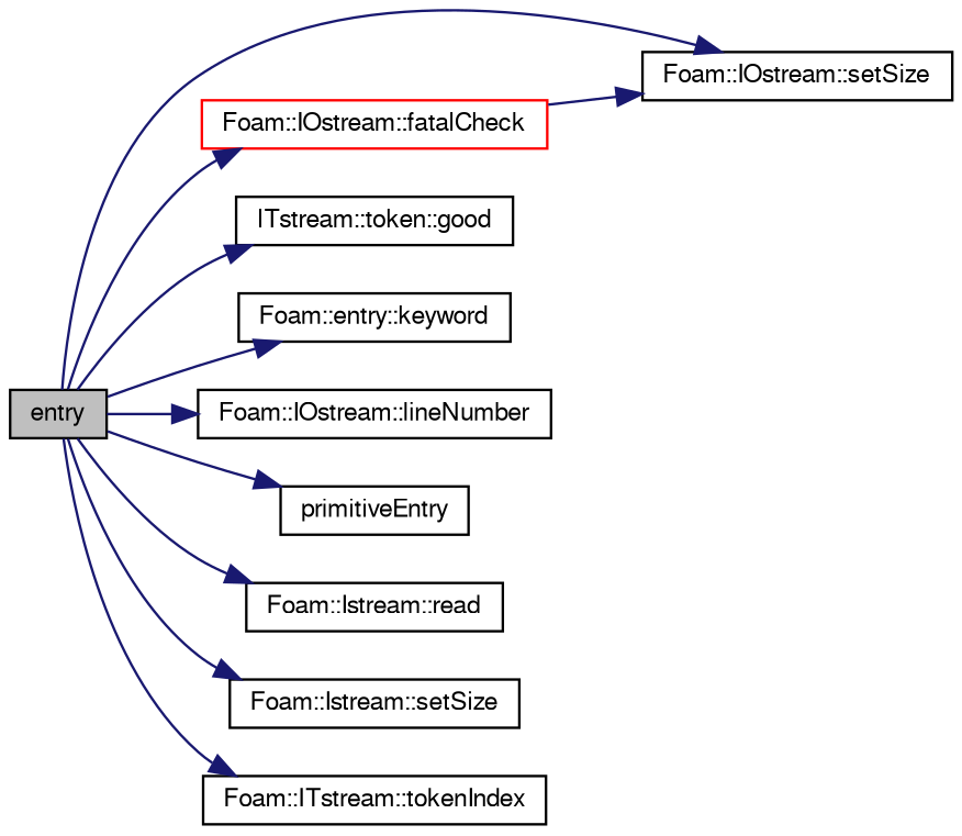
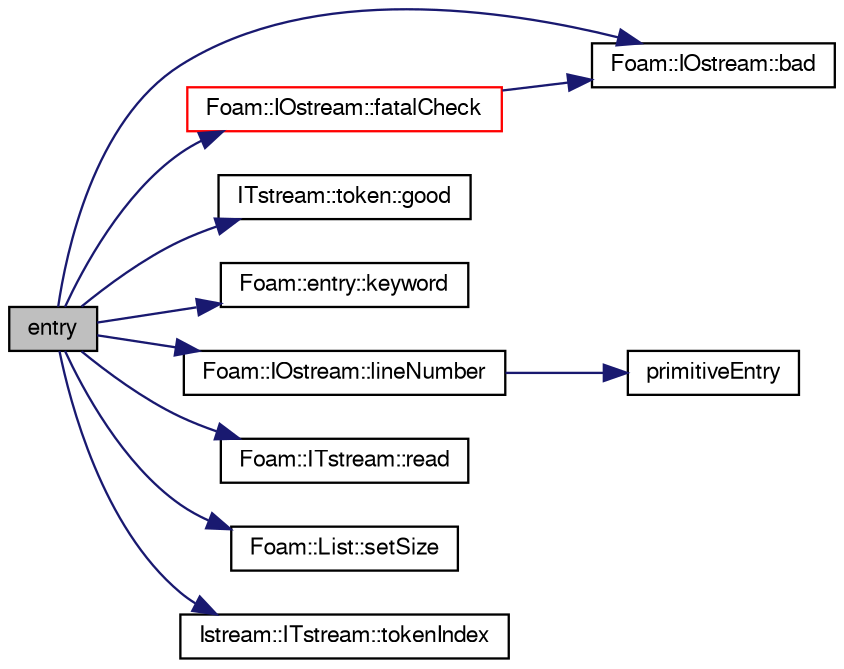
  digraph {
    rankdir=LR
    node [color=black fontname=FreeSans fontsize=10 shape=record]
    edge [color=midnightblue fontname=FreeSans fontsize=10 labelfontname=FreeSans labelfontsize=10 style=solid]
    n1 [fillcolor=grey75 fontcolor=black height=0.2 label=entry style=filled width=0.4]
-   n2 [height=0.2 label="Foam::IOstream::setSize" width=0.4]
+   n2 [height=0.2 label="Foam::IOstream::bad" width=0.4]
    n3 [color=red height=0.2 label="Foam::IOstream::fatalCheck" width=0.4]
    n4 [height=0.2 label="ITstream::token::good" width=0.4]
    n5 [height=0.2 label="Foam::entry::keyword" width=0.4]
    n6 [height=0.2 label="Foam::IOstream::lineNumber" width=0.4]
    n7 [height=0.2 label=primitiveEntry width=0.4]
-   n8 [height=0.2 label="Foam::Istream::read" width=0.4]
-   n9 [height=0.2 label="Foam::Istream::setSize" width=0.4]
-   n10 [height=0.2 label="Foam::ITstream::tokenIndex" width=0.4]
+   n8 [height=0.2 label="Foam::ITstream::read" width=0.4]
+   n9 [height=0.2 label="Foam::List::setSize" width=0.4]
+   n10 [height=0.2 label="Istream::ITstream::tokenIndex" width=0.4]
    n1 -> n2
    n1 -> n3
    n1 -> n4
    n1 -> n5
    n1 -> n6
-   n1 -> n7
+   n6 -> n7
    n1 -> n8
    n1 -> n9
    n1 -> n10
    n3 -> n2
  }
